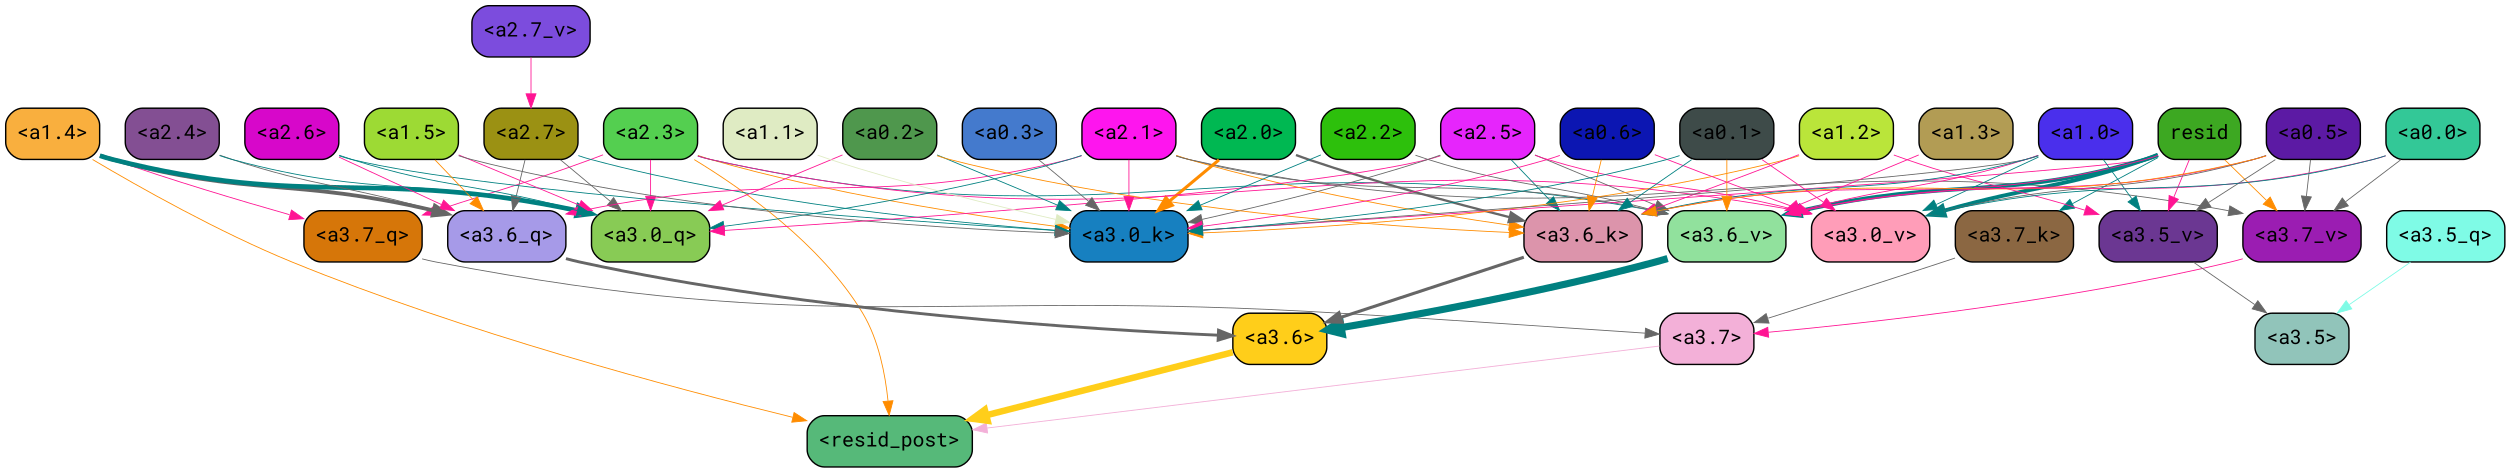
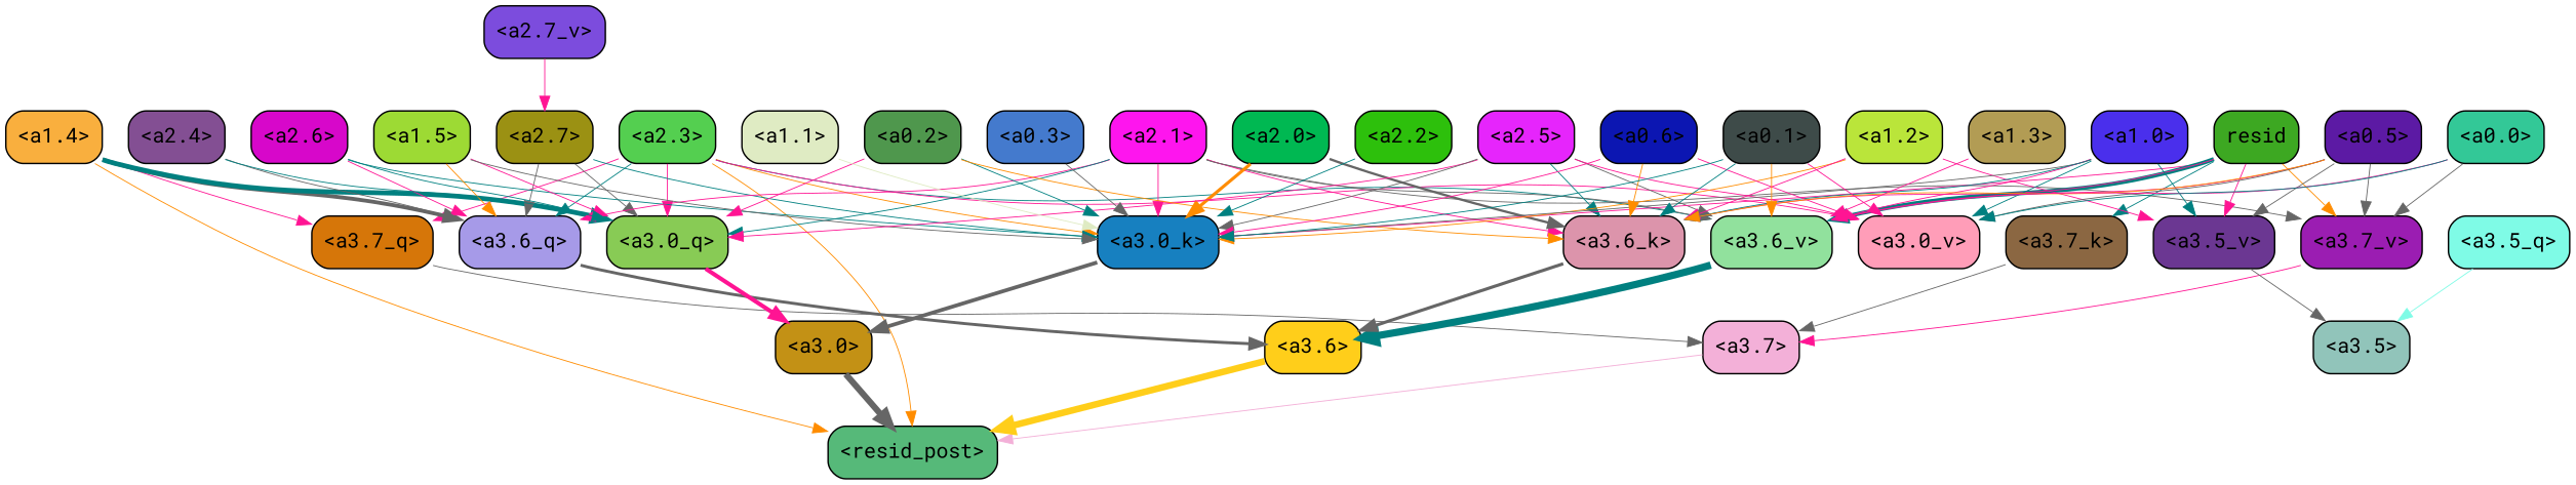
  strict digraph {
    fontname="Roboto Mono"
    splines=true
    node [color=black fontname="Roboto Mono" shape=box style="filled, rounded"]
    edge [color=deeppink fontname="Roboto Mono" penwidth=0.6]
    "<a3.7>" [fillcolor="#f3b0d8"]
    "<resid_post>" [fillcolor="#56b979"]
    "<a3.6>" [fillcolor="#ffce1a"]
    "<a3.5>" [fillcolor="#91c4ba"]
+   "<a3.0>" [fillcolor="#c39115"]
    "<a2.3>" [fillcolor="#54cf50"]
    "<a3.7_q>" [fillcolor="#d67609"]
    "<a3.6_q>" [fillcolor="#a69ae8"]
    "<a3.0_q>" [fillcolor="#88cb55"]
    "<a3.0_k>" [fillcolor="#1780c0"]
    "<a3.6_v>" [fillcolor="#91e19d"]
    "<a3.0_v>" [fillcolor="#ff9db8"]
    "<a1.4>" [fillcolor="#f9af3e"]
    "<a3.5_q>" [fillcolor="#7ffbe6"]
    "<a3.7_k>" [fillcolor="#8b6742"]
    "<a3.6_k>" [fillcolor="#dc94ab"]
    "<a3.7_v>" [fillcolor="#9b1db2"]
    "<a3.5_v>" [fillcolor="#6b3792"]
    "<a2.7>" [fillcolor="#9b9113"]
    "<a2.6>" [fillcolor="#d707ca"]
    "<a2.1>" [fillcolor="#fe15ee"]
    "<a2.0>" [fillcolor="#00b852"]
    "<a1.5>" [fillcolor="#9dda34"]
    "<a2.5>" [fillcolor="#e625fc"]
    "<a2.4>" [fillcolor="#834f93"]
    "<a0.2>" [fillcolor="#4f974d"]
    n27 [fillcolor="#3da822" label=resid]
    "<a2.2>" [fillcolor="#2dc00c"]
    "<a1.2>" [fillcolor="#bae53a"]
    "<a1.0>" [fillcolor="#4a2fec"]
    "<a0.6>" [fillcolor="#0c16b2"]
    "<a0.5>" [fillcolor="#5c1aa4"]
    "<a0.1>" [fillcolor="#3e4b49"]
    "<a0.0>" [fillcolor="#33c897"]
    "<a1.1>" [fillcolor="#dfebc3"]
    "<a0.3>" [fillcolor="#447acd"]
    "<a1.3>" [fillcolor="#b29c54"]
    "<a2.7_v>" [fillcolor="#7c4cdd"]
    "<a3.7>" -> "<resid_post>" [color="#f3b0d8" penwidth=0.6239100098609924]
    "<a3.6>" -> "<resid_post>" [color="#ffce1a" penwidth=4.569062113761902]
+   "<a3.0>" -> "<resid_post>" [color=gray40 penwidth=4.283544182777405]
    "<a2.3>" -> "<resid_post>" [color=darkorange]
    "<a2.3>" -> "<a3.7_q>"
+   "<a2.3>" -> "<a3.6_q>" [color=teal]
    "<a2.3>" -> "<a3.0_q>"
    "<a2.3>" -> "<a3.0_k>" [color=darkorange]
    "<a2.3>" -> "<a3.6_v>" [color=teal]
    "<a2.3>" -> "<a3.0_v>"
    "<a3.7_q>" -> "<a3.7>" [color=gray40]
    "<a3.6_q>" -> "<a3.6>" [color=gray40 penwidth=2.03758105635643]
+   "<a3.0_q>" -> "<a3.0>" [penwidth=2.8638100624084473]
+   "<a3.0_k>" -> "<a3.0>" [color=gray40 penwidth=2.6274144649505615]
    "<a3.6_v>" -> "<a3.6>" [color=teal penwidth=5.002329230308533]
    "<a1.4>" -> "<resid_post>" [color=darkorange]
    "<a1.4>" -> "<a3.7_q>"
    "<a1.4>" -> "<a3.6_q>" [color=gray40 penwidth=2.6908124685287476]
    "<a1.4>" -> "<a3.0_q>" [color=teal penwidth=3.32076895236969]
    "<a3.5_q>" -> "<a3.5>" [color="#7ffbe6"]
    "<a3.7_k>" -> "<a3.7>" [color=gray40]
    "<a3.6_k>" -> "<a3.6>" [color=gray40 penwidth=2.174198240041733]
    "<a3.7_v>" -> "<a3.7>"
    "<a3.5_v>" -> "<a3.5>" [color=gray40]
    "<a2.7>" -> "<a3.6_q>" [color=gray40]
    "<a2.7>" -> "<a3.0_q>" [color=gray40]
    "<a2.7>" -> "<a3.0_k>" [color=teal]
    "<a2.6>" -> "<a3.6_q>"
    "<a2.6>" -> "<a3.0_q>" [color=teal]
    "<a2.6>" -> "<a3.0_k>" [color=teal]
    "<a2.1>" -> "<a3.6_q>"
    "<a2.1>" -> "<a3.0_q>" [color=teal]
    "<a2.1>" -> "<a3.0_k>"
    "<a2.1>" -> "<a3.6_v>" [color=gray40]
-   "<a2.1>" -> "<a3.6_k>" [color=darkorange]
+   "<a2.1>" -> "<a3.6_k>"
    "<a2.1>" -> "<a3.7_v>" [color=gray40]
    "<a2.0>" -> "<a3.0_k>" [color=darkorange penwidth=2.182972814887762]
    "<a2.0>" -> "<a3.6_k>" [color=gray40 penwidth=1.6254686117172241]
    "<a1.5>" -> "<a3.6_q>" [color=darkorange]
    "<a1.5>" -> "<a3.0_q>"
    "<a1.5>" -> "<a3.0_k>" [color=gray40]
    "<a2.5>" -> "<a3.0_q>"
    "<a2.5>" -> "<a3.0_k>" [color=gray40]
    "<a2.5>" -> "<a3.6_v>" [color=gray40]
    "<a2.5>" -> "<a3.0_v>"
    "<a2.5>" -> "<a3.6_k>" [color=teal]
    "<a2.4>" -> "<a3.6_q>" [color=gray40]
    "<a2.4>" -> "<a3.0_q>" [color=teal]
    "<a0.2>" -> "<a3.0_q>"
    "<a0.2>" -> "<a3.0_k>" [color=teal]
    "<a0.2>" -> "<a3.6_k>" [color=darkorange]
    n27 -> "<a3.0_k>"
    n27 -> "<a3.6_v>" [color=teal penwidth=2.809220314025879]
-   n27 -> "<a3.0_v>" [color=teal penwidth=2.754121422767639]
    n27 -> "<a3.7_k>" [color=teal]
    n27 -> "<a3.6_k>"
    n27 -> "<a3.7_v>" [color=darkorange]
    n27 -> "<a3.5_v>"
    "<a2.2>" -> "<a3.0_k>" [color=teal penwidth=0.6065438985824585]
-   "<a2.2>" -> "<a3.6_v>" [color=gray40]
    "<a1.2>" -> "<a3.0_k>" [color=darkorange]
    "<a1.2>" -> "<a3.6_k>"
    "<a1.2>" -> "<a3.5_v>"
    "<a1.0>" -> "<a3.0_k>" [color=gray40]
    "<a1.0>" -> "<a3.6_v>"
    "<a1.0>" -> "<a3.0_v>" [color=teal]
    "<a1.0>" -> "<a3.6_k>" [color=teal]
    "<a1.0>" -> "<a3.5_v>" [color=teal]
    "<a0.6>" -> "<a3.0_k>"
    "<a0.6>" -> "<a3.0_v>"
    "<a0.6>" -> "<a3.6_k>" [color=darkorange]
    "<a0.5>" -> "<a3.6_v>"
    "<a0.5>" -> "<a3.0_v>" [color=gray40 penwidth=0.6120390892028809]
    "<a0.5>" -> "<a3.6_k>" [color=darkorange]
    "<a0.5>" -> "<a3.7_v>" [color=gray40]
    "<a0.5>" -> "<a3.5_v>" [color=gray40]
    "<a0.1>" -> "<a3.0_k>" [color=teal]
    "<a0.1>" -> "<a3.6_v>" [color=darkorange]
    "<a0.1>" -> "<a3.0_v>"
    "<a0.1>" -> "<a3.6_k>" [color=teal]
    "<a0.0>" -> "<a3.6_v>"
    "<a0.0>" -> "<a3.0_v>" [color=teal]
    "<a0.0>" -> "<a3.7_v>" [color=gray40]
    "<a1.1>" -> "<a3.0_k>" [color="#dfebc3"]
    "<a0.3>" -> "<a3.0_k>" [color=gray40]
    "<a1.3>" -> "<a3.6_v>"
    "<a2.7_v>" -> "<a2.7>"
  }
